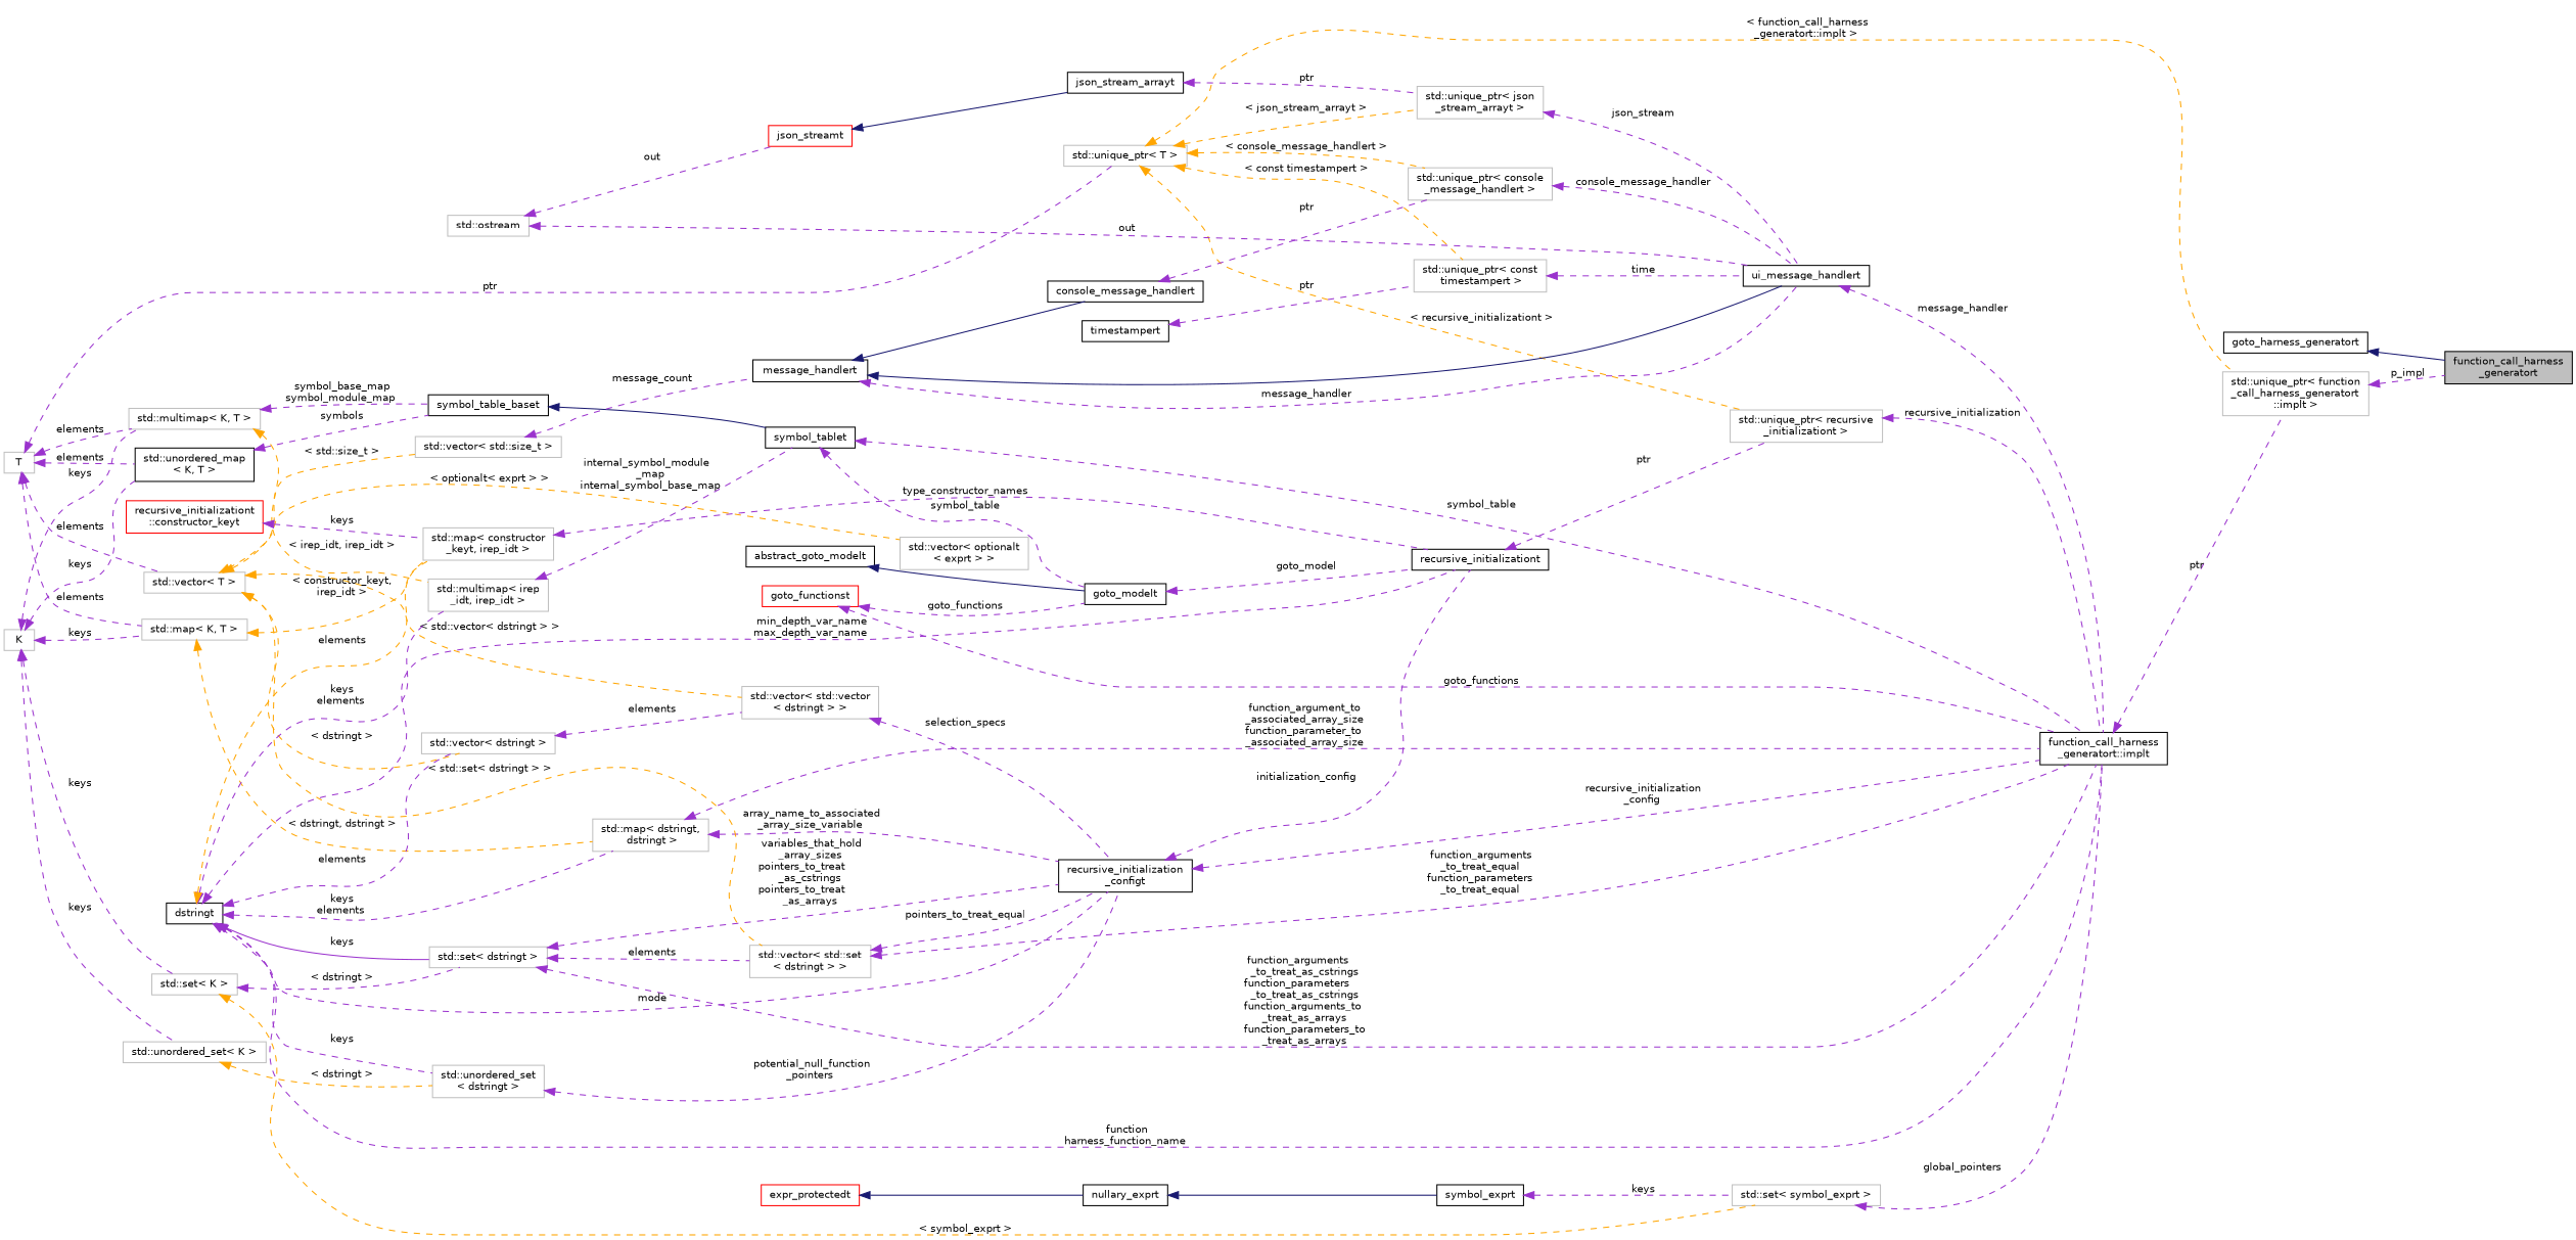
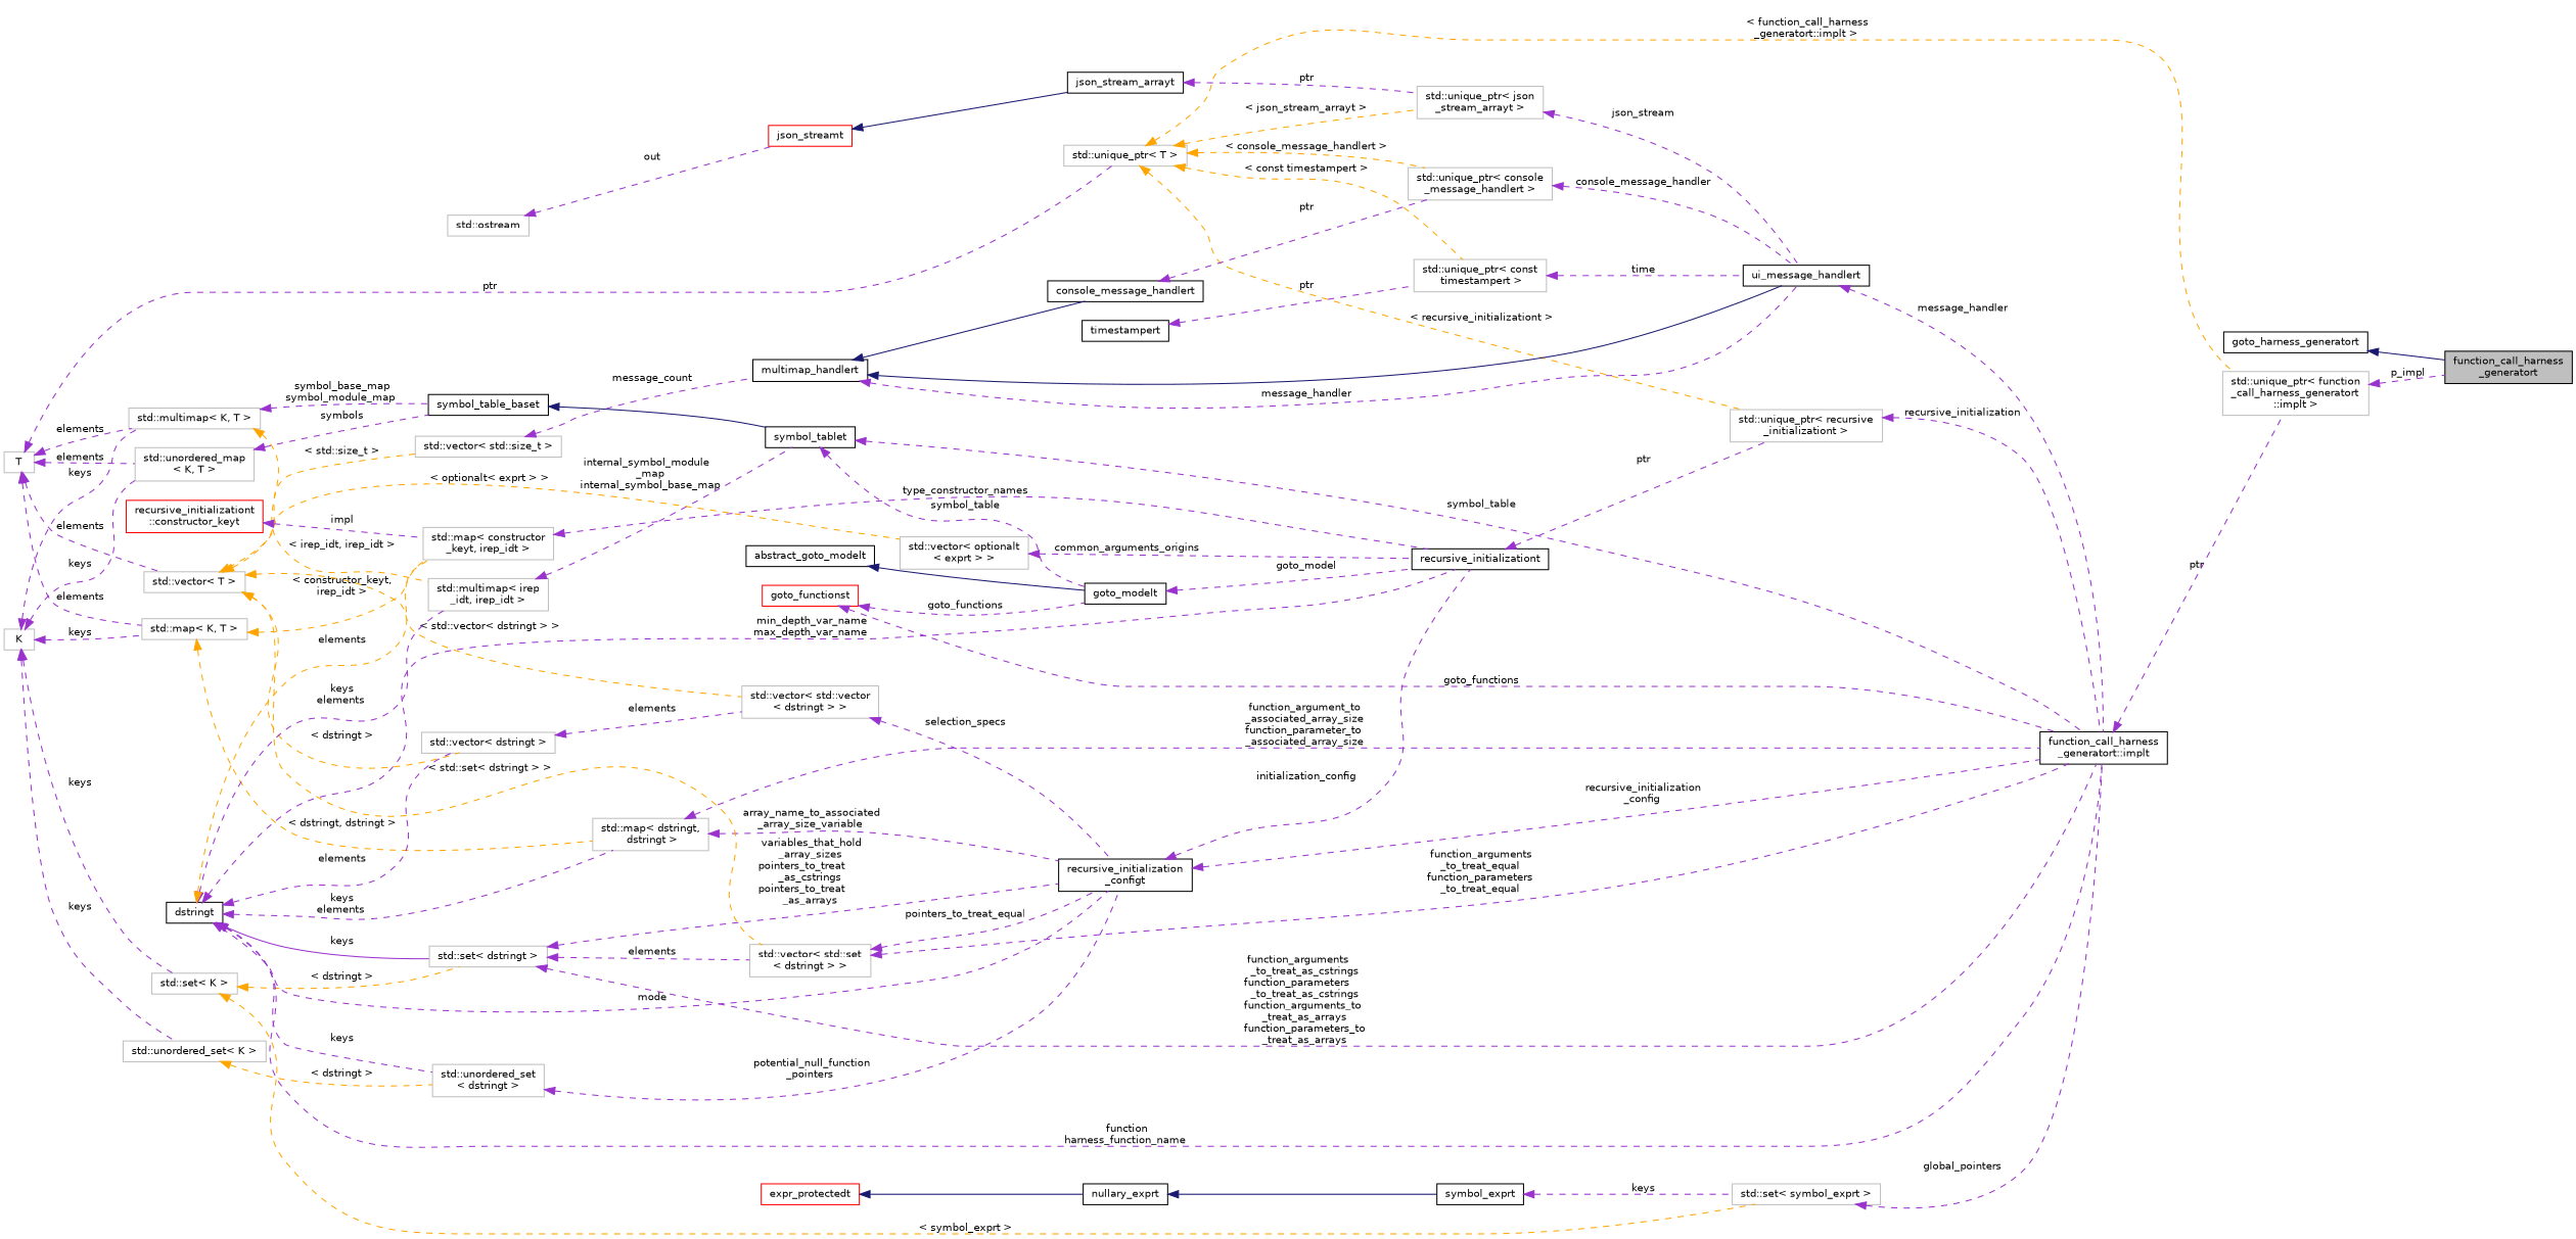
  digraph {
    rankdir=LR
    node [color=grey75 fontname=Helvetica fontsize=10 shape=record]
    edge [color=darkorchid3 dir=back fontname=Helvetica fontsize=10 labelfontname=Helvetica labelfontsize=10 style=dashed]
    n1 [color=black fillcolor=grey75 fontcolor=black height=0.2 label="function_call_harness\l_generatort" style=filled width=0.4]
    n2 [color=black height=0.2 label=goto_harness_generatort width=0.4]
    n3 [height=0.2 label="std::unique_ptr\< function\l_call_harness_generatort\l::implt \>" width=0.4]
    n4 [color=black height=0.2 label="function_call_harness\l_generatort::implt" width=0.4]
    n5 [color=black height=0.2 label=symbol_tablet width=0.4]
    n6 [color=black height=0.2 label=goto_modelt width=0.4]
    n7 [color=black height=0.2 label=recursive_initializationt width=0.4]
    n8 [color=black height=0.2 label=symbol_table_baset width=0.4]
    n9 [height=0.2 label="std::multimap\< K, T \>" width=0.4]
    n10 [height=0.2 label="std::multimap\< irep\l_idt, irep_idt \>" width=0.4]
    n11 [height=0.2 label=K width=0.4]
-   n12 [color=black height=0.2 label="std::unordered_map\l\< K, T \>" width=0.4]
+   n12 [height=0.2 label="std::unordered_map\l\< K, T \>" width=0.4]
    n13 [height=0.2 label="std::set\< K \>" width=0.4]
    n14 [height=0.2 label="std::map\< K, T \>" width=0.4]
    n15 [height=0.2 label="std::unordered_set\< K \>" width=0.4]
    n16 [height=0.2 label="std::set\< dstringt \>" width=0.4]
    n17 [height=0.2 label="std::set\< symbol_exprt \>" width=0.4]
    n18 [height=0.2 label="std::map\< dstringt,\l dstringt \>" width=0.4]
    n19 [height=0.2 label="std::map\< constructor\l_keyt, irep_idt \>" width=0.4]
    n20 [height=0.2 label="std::unordered_set\l\< dstringt \>" width=0.4]
    n21 [height=0.2 label=T width=0.4]
    n22 [height=0.2 label="std::vector\< T \>" width=0.4]
    n23 [height=0.2 label="std::unique_ptr\< T \>" width=0.4]
    n24 [height=0.2 label="std::vector\< dstringt \>" width=0.4]
    n25 [height=0.2 label="std::vector\< std::set\l\< dstringt \> \>" width=0.4]
    n26 [height=0.2 label="std::vector\< std::size_t \>" width=0.4]
    n27 [height=0.2 label="std::vector\< std::vector\l\< dstringt \> \>" width=0.4]
    n28 [height=0.2 label="std::vector\< optionalt\l\< exprt \> \>" width=0.4]
    n29 [height=0.2 label="std::unique_ptr\< json\l_stream_arrayt \>" width=0.4]
    n30 [height=0.2 label="std::unique_ptr\< console\l_message_handlert \>" width=0.4]
    n31 [height=0.2 label="std::unique_ptr\< const\l timestampert \>" width=0.4]
    n32 [height=0.2 label="std::unique_ptr\< recursive\l_initializationt \>" width=0.4]
    n33 [color=black height=0.2 label=dstringt width=0.4]
    n34 [color=black height=0.2 label="recursive_initialization\l_configt" width=0.4]
-   n35 [color=black height=0.2 label=message_handlert width=0.4]
+   n35 [color=black height=0.2 label=multimap_handlert width=0.4]
    n36 [color=black height=0.2 label=ui_message_handlert width=0.4]
    n37 [color=black height=0.2 label=console_message_handlert width=0.4]
    n38 [color=black height=0.2 label=json_stream_arrayt width=0.4]
    n39 [color=red height=0.2 label=json_streamt width=0.4]
    n40 [height=0.2 label="std::ostream" width=0.4]
    n41 [color=black height=0.2 label=timestampert width=0.4]
    n42 [color=black height=0.2 label=symbol_exprt width=0.4]
    n43 [color=black height=0.2 label=nullary_exprt width=0.4]
    n44 [color=red height=0.2 label=expr_protectedt width=0.4]
    n45 [color=red height=0.2 label="recursive_initializationt\l::constructor_keyt" width=0.4]
    n46 [color=black height=0.2 label=abstract_goto_modelt width=0.4]
    n47 [color=red height=0.2 label=goto_functionst width=0.4]
    n2 -> n1 [color=midnightblue style=solid]
    n3 -> n1 [label=" p_impl"]
    n4 -> n3 [label=" ptr"]
    n5 -> n4 [label=" symbol_table"]
    n5 -> n6 [label=" symbol_table"]
    n6 -> n7 [label=" goto_model"]
    n7 -> n32 [label=" ptr"]
    n8 -> n5 [color=midnightblue style=solid]
    n9 -> n8 [label=" symbol_base_map\nsymbol_module_map"]
    n9 -> n10 [color=orange label=" \< irep_idt, irep_idt \>"]
    n10 -> n5 [label=" internal_symbol_module\l_map\ninternal_symbol_base_map"]
    n11 -> n9 [label=" keys"]
    n11 -> n12 [label=" keys"]
    n11 -> n13 [label=" keys"]
    n11 -> n14 [label=" keys"]
    n11 -> n15 [label=" keys"]
    n12 -> n8 [label=" symbols"]
-   n13 -> n16 [label=" \< dstringt \>"]
+   n13 -> n16 [color=orange label=" \< dstringt \>"]
    n13 -> n17 [color=orange label=" \< symbol_exprt \>"]
    n14 -> n18 [color=orange label=" \< dstringt, dstringt \>"]
    n14 -> n19 [color=orange label=" \< constructor_keyt,\l irep_idt \>"]
    n15 -> n20 [color=orange label=" \< dstringt \>"]
    n16 -> n4 [label=" function_arguments\l_to_treat_as_cstrings\nfunction_parameters\l_to_treat_as_cstrings\nfunction_arguments_to\l_treat_as_arrays\nfunction_parameters_to\l_treat_as_arrays"]
    n16 -> n25 [label=" elements"]
    n16 -> n34 [label=" variables_that_hold\l_array_sizes\npointers_to_treat\l_as_cstrings\npointers_to_treat\l_as_arrays"]
    n17 -> n4 [label=" global_pointers"]
    n18 -> n4 [label=" function_argument_to\l_associated_array_size\nfunction_parameter_to\l_associated_array_size"]
    n18 -> n34 [label=" array_name_to_associated\l_array_size_variable"]
    n19 -> n7 [label=" type_constructor_names"]
    n20 -> n34 [label=" potential_null_function\l_pointers"]
    n21 -> n9 [label=" elements"]
    n21 -> n12 [label=" elements"]
    n21 -> n14 [label=" elements"]
    n21 -> n22 [label=" elements"]
    n21 -> n23 [label=" ptr"]
    n22 -> n24 [color=orange label=" \< dstringt \>"]
    n22 -> n25 [color=orange label=" \< std::set\< dstringt \> \>"]
    n22 -> n26 [color=orange label=" \< std::size_t \>"]
    n22 -> n27 [color=orange label=" \< std::vector\< dstringt \> \>"]
    n22 -> n28 [color=orange label=" \< optionalt\< exprt \> \>"]
    n23 -> n3 [color=orange label=" \< function_call_harness\l_generatort::implt \>"]
    n23 -> n29 [color=orange label=" \< json_stream_arrayt \>"]
    n23 -> n30 [color=orange label=" \< console_message_handlert \>"]
    n23 -> n31 [color=orange label=" \< const timestampert \>"]
    n23 -> n32 [color=orange label=" \< recursive_initializationt \>"]
    n24 -> n27 [label=" elements"]
    n25 -> n4 [label=" function_arguments\l_to_treat_equal\nfunction_parameters\l_to_treat_equal"]
    n25 -> n34 [label=" pointers_to_treat_equal"]
    n26 -> n35 [label=" message_count"]
    n27 -> n34 [label=" selection_specs"]
+   n28 -> n7 [label=" common_arguments_origins"]
    n29 -> n36 [label=" json_stream"]
    n30 -> n36 [label=" console_message_handler"]
    n31 -> n36 [label=" time"]
    n32 -> n4 [label=" recursive_initialization"]
    n33 -> n4 [label=" function\nharness_function_name"]
    n33 -> n7 [label=" min_depth_var_name\nmax_depth_var_name"]
    n33 -> n10 [label=" keys\nelements"]
    n33 -> n16 [label=" keys" style=solid]
    n33 -> n18 [label=" keys\nelements"]
    n33 -> n19 [color=orange label=" elements"]
    n33 -> n20 [label=" keys"]
    n33 -> n24 [label=" elements"]
    n33 -> n34 [label=" mode"]
    n34 -> n4 [label=" recursive_initialization\l_config"]
    n34 -> n7 [label=" initialization_config"]
    n35 -> n36 [color=midnightblue style=solid]
    n35 -> n36 [label=" message_handler"]
    n35 -> n37 [color=midnightblue style=solid]
    n36 -> n4 [label=" message_handler"]
    n37 -> n30 [label=" ptr"]
    n38 -> n29 [label=" ptr"]
    n39 -> n38 [color=midnightblue style=solid]
-   n40 -> n36 [label=" out"]
    n40 -> n39 [label=" out"]
    n41 -> n31 [label=" ptr"]
    n42 -> n17 [label=" keys"]
    n43 -> n42 [color=midnightblue style=solid]
    n44 -> n43 [color=midnightblue style=solid]
-   n45 -> n19 [label=" keys"]
+   n45 -> n19 [label=" impl"]
    n46 -> n6 [color=midnightblue style=solid]
    n47 -> n4 [label=" goto_functions"]
    n47 -> n6 [label=" goto_functions"]
  }
